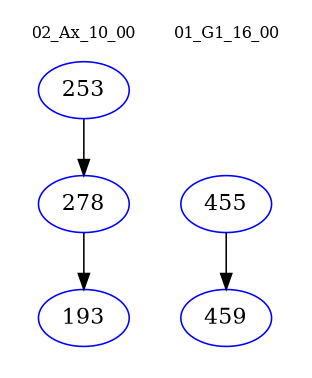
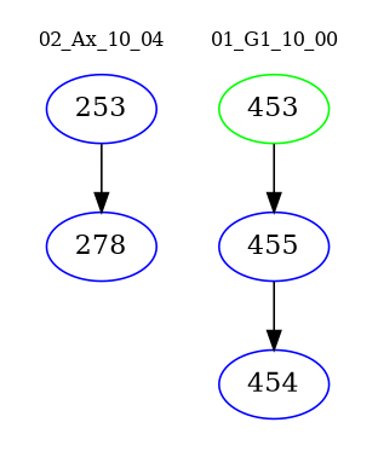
  digraph {
    node [color=blue]
    edge [color=black]
    n1 [label=253]
    n2 [label=278]
-   n3 [label=193]
+   n4 [color=green label=453]
    n5 [label=455]
-   n6 [label=459]
+   n6 [label=454]
    subgraph cluster_1 {
      color=white
      fontsize=10
-     label="02_Ax_10_00"
+     label="02_Ax_10_04"
      n1
      n2
-     n3
    }
    subgraph cluster_2 {
      color=white
      fontsize=10
-     label="01_G1_16_00"
+     label="01_G1_10_00"
+     n4
      n5
      n6
    }
    n1 -> n2
-   n2 -> n3
+   n4 -> n5
    n5 -> n6
  }
